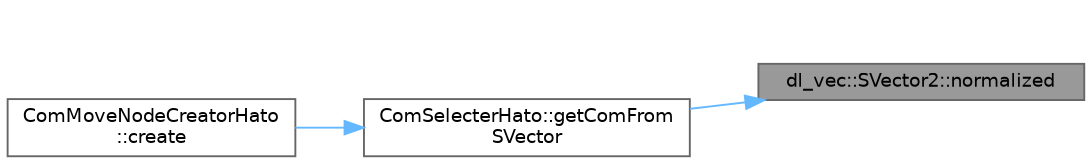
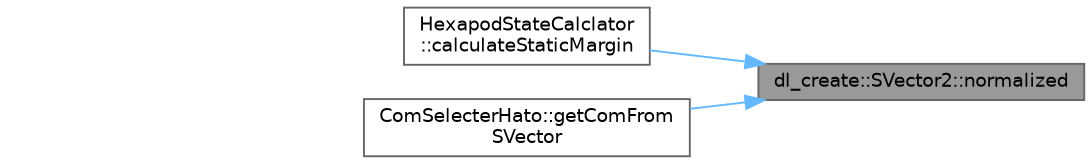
  digraph {
    rankdir=RL
    node [color=grey40 fillcolor=white fontname=Helvetica fontsize=10 shape=box style=filled]
    edge [color=steelblue1 dir=back fontname=Helvetica fontsize=10 labelfontname=Helvetica labelfontsize=10 style=solid]
-   n1 [color=gray40 fillcolor=grey60 fontcolor=black height=0.2 label="dl_vec::SVector2::normalized" width=0.4]
+   n1 [color=gray40 fillcolor=grey60 fontcolor=black height=0.2 label="dl_create::SVector2::normalized" width=0.4]
+   n2 [height=0.2 label="HexapodStateCalclator\l::calculateStaticMargin" width=0.4]
    n3 [height=0.2 label="ComSelecterHato::getComFrom\lSVector" width=0.4]
-   n4 [height=0.2 label="ComMoveNodeCreatorHato\l::create" width=0.4]
+   n1 -> n2
    n1 -> n3
-   n3 -> n4
  }
